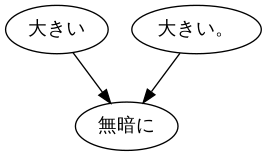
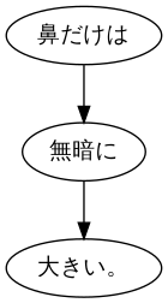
  digraph {
-   n1 [label="大きい"]
+   n1 [label="鼻だけは"]
    n2 [label="無暗に"]
    n3 [label="大きい。"]
    n1 -> n2
-   n3 -> n2
+   n2 -> n3
  }
